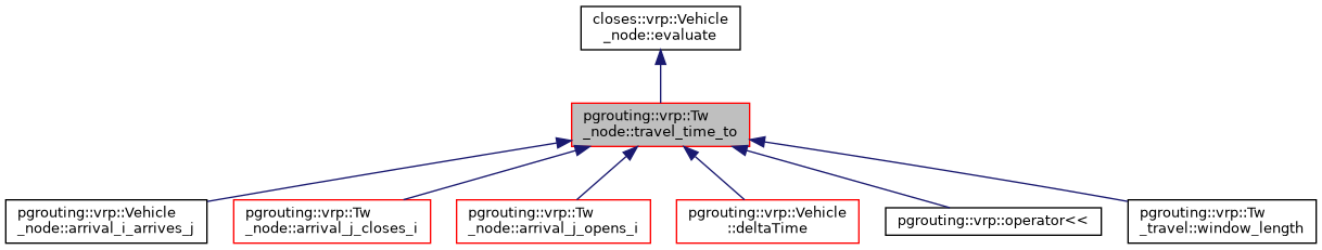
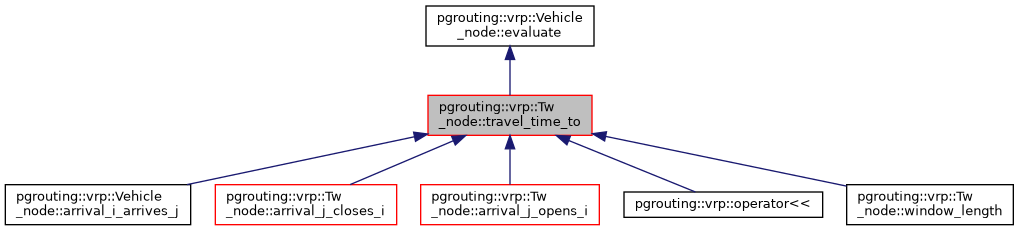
  digraph {
    rankdir=TB
    node [color=red fillcolor=white fontname=Helvetica fontsize=10 shape=record style=filled]
    edge [color=midnightblue dir=back fontname=Helvetica fontsize=10 labelfontname=Helvetica labelfontsize=10 style=solid]
    n1 [fillcolor=grey75 fontcolor=black height=0.2 label="pgrouting::vrp::Tw\l_node::travel_time_to" width=0.4]
    n2 [color=black height=0.2 label="pgrouting::vrp::Vehicle\l_node::arrival_i_arrives_j" width=0.4]
    n3 [height=0.2 label="pgrouting::vrp::Tw\l_node::arrival_j_closes_i" width=0.4]
    n4 [height=0.2 label="pgrouting::vrp::Tw\l_node::arrival_j_opens_i" width=0.4]
-   n5 [height=0.2 label="pgrouting::vrp::Vehicle\l::deltaTime" width=0.4]
    n6 [color=black height=0.2 label="pgrouting::vrp::operator\<\<" width=0.4]
-   n7 [color=black height=0.2 label="pgrouting::vrp::Tw\l_travel::window_length" width=0.4]
-   n8 [color=black height=0.2 label="closes::vrp::Vehicle\l_node::evaluate" width=0.4]
+   n7 [color=black height=0.2 label="pgrouting::vrp::Tw\l_node::window_length" width=0.4]
+   n8 [color=black height=0.2 label="pgrouting::vrp::Vehicle\l_node::evaluate" width=0.4]
    n1 -> n2
    n1 -> n3
    n1 -> n4
-   n1 -> n5
    n1 -> n6
    n1 -> n7
    n8 -> n1
  }
